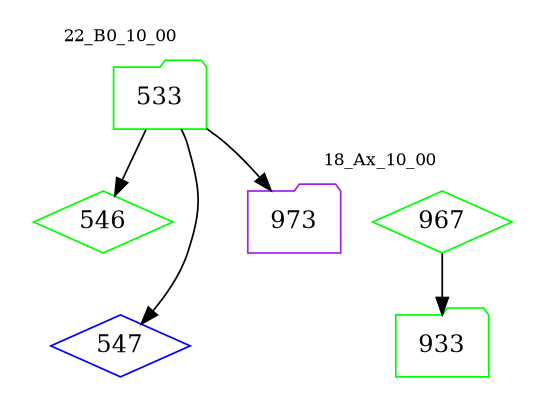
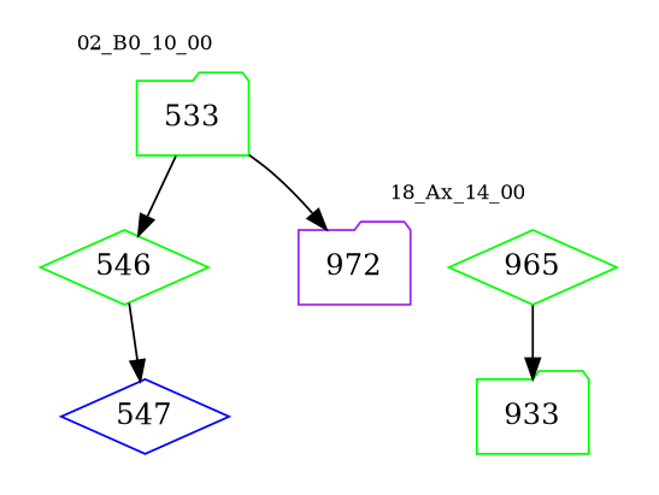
  digraph {
    node [color=green shape=diamond]
    edge [color=black]
-   n1 [label=967]
+   n1 [label=965]
    n2 [label=933 shape=folder]
-   n3 [color=purple label=973 shape=folder]
+   n3 [color=purple label=972 shape=folder]
    n4 [label=533 shape=folder]
    n5 [label=546]
    n6 [color=blue label=547]
    subgraph cluster_1 {
      color=white
      fontsize=10
-     label="18_Ax_10_00"
+     label="18_Ax_14_00"
      n1
      n2
      n3
    }
    subgraph cluster_2 {
      color=white
      fontsize=10
-     label="22_B0_10_00"
+     label="02_B0_10_00"
      n4
      n5
      n6
    }
    n1 -> n2
    n4 -> n3
    n4 -> n5
-   n4 -> n6
+   n5 -> n6
  }
